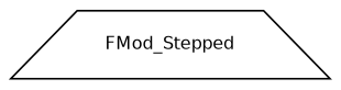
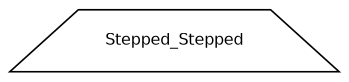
  digraph {
    rankdir=LR
-   n1 [color=black fillcolor=white fontname=Helvetica fontsize=10 height=0.2 label=FMod_Stepped shape=trapezium style=filled width=0.4]
+   n1 [color=black fillcolor=white fontname=Helvetica fontsize=10 height=0.2 label=Stepped_Stepped shape=trapezium style=filled width=0.4]
  }
